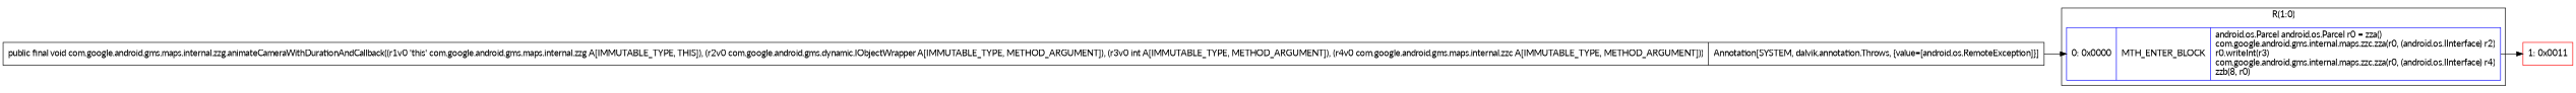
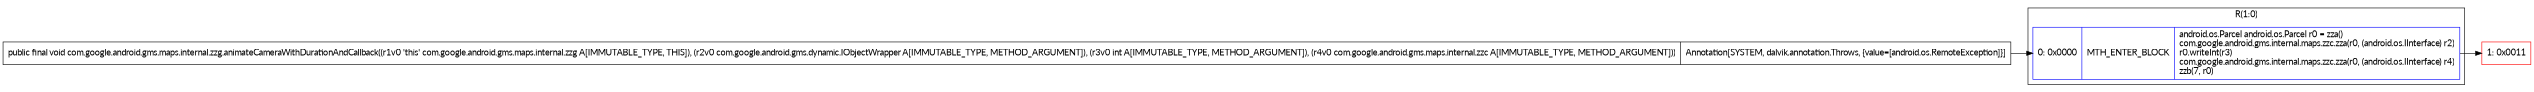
  digraph {
    rankdir=LR
    fontname=Lato
    node [shape=record fontname=Lato]
    edge [fontname=Lato]
-   n1 [color=blue label="{0\:\ 0x0000|MTH_ENTER_BLOCK\l|android.os.Parcel android.os.Parcel r0 = zza()\lcom.google.android.gms.internal.maps.zzc.zza(r0, (android.os.IInterface) r2)\lr0.writeInt(r3)\lcom.google.android.gms.internal.maps.zzc.zza(r0, (android.os.IInterface) r4)\lzzb(8, r0)\l}"]
+   n1 [color=blue label="{0\:\ 0x0000|MTH_ENTER_BLOCK\l|android.os.Parcel android.os.Parcel r0 = zza()\lcom.google.android.gms.internal.maps.zzc.zza(r0, (android.os.IInterface) r2)\lr0.writeInt(r3)\lcom.google.android.gms.internal.maps.zzc.zza(r0, (android.os.IInterface) r4)\lzzb(7, r0)\l}"]
    n2 [color=red label="{1\:\ 0x0011}"]
    n3 [label="{public final void com.google.android.gms.maps.internal.zzg.animateCameraWithDurationAndCallback((r1v0 'this' com.google.android.gms.maps.internal.zzg A[IMMUTABLE_TYPE, THIS]), (r2v0 com.google.android.gms.dynamic.IObjectWrapper A[IMMUTABLE_TYPE, METHOD_ARGUMENT]), (r3v0 int A[IMMUTABLE_TYPE, METHOD_ARGUMENT]), (r4v0 com.google.android.gms.maps.internal.zzc A[IMMUTABLE_TYPE, METHOD_ARGUMENT]))  | Annotation[SYSTEM, dalvik.annotation.Throws, \{value=[android.os.RemoteException]\}]\l}"]
    subgraph cluster_1 {
      label="R(1:0)"
      n1
    }
    n1 -> n2
    n3 -> n1
  }
